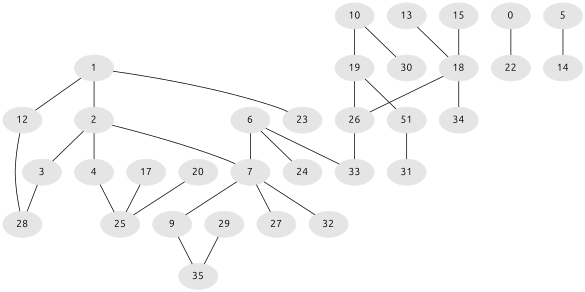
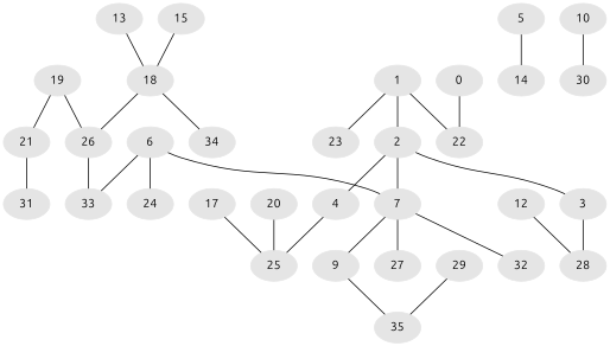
  graph {
    fontname=Ubuntu
    node [color=gray90 fontname=Ubuntu style=filled]
    edge [fontname=Ubuntu weight=1.0]
    1
    2
    22
    23
    3
    4
    7
    28
    25
    9
    27
    32
    5
    14
    6
    24
    33
    35
    n19 [label=0]
    10
    19
    30
-   21 [label=51]
+   21
    26
    12
    13
    18
    34
    15
    31
    17
    20
    29
    1 -- 2
-   1 -- 12
+   1 -- 22
    1 -- 23
    2 -- 3
    2 -- 4
    2 -- 7
    3 -- 28
    4 -- 25
    7 -- 9
    7 -- 27
    7 -- 32
    9 -- 35
    5 -- 14
    6 -- 7
    6 -- 24
    6 -- 33
    n19 -- 22
-   10 -- 19
    10 -- 30
    19 -- 21
    19 -- 26
    21 -- 31
    26 -- 33
    12 -- 28
    13 -- 18
    18 -- 26
    18 -- 34
    15 -- 18
    17 -- 25
    20 -- 25
    29 -- 35
  }
